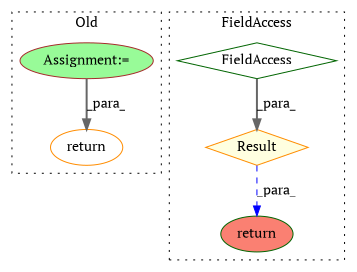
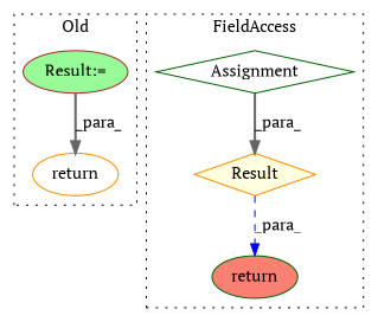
  digraph {
    fontname="PT Serif"
    node [a=41 color=darkorange fillcolor=white fontname="PT Serif" shape=ellipse style=filled]
    edge [color=gray40 fontname="PT Serif" style=bold]
    n1 [l=12 label=return s=519]
-   n2 [a=7 color=brown fillcolor=palegreen l=1 label="Assignment:=" s=371]
+   n2 [a=7 color=brown fillcolor=palegreen l=1 label="Result:=" s=371]
    n3 [a=32 fillcolor=lightyellow l="7,1" label=Result s="627,674" shape=diamond]
    n4 [color=darkgreen fillcolor=salmon l=7 label=return s=620]
-   n5 [a=22 color=darkgreen l=14 label=FieldAccess s=660 shape=diamond]
+   n5 [a=22 color=darkgreen l=14 label=Assignment s=660 shape=diamond]
    subgraph cluster_1 {
      label=Old
      style=dotted
      n1
      n2
    }
    subgraph cluster_2 {
      label=FieldAccess
      style=dotted
      n3
      n4
      n5
    }
    n2 -> n1 [label=_para_]
    n3 -> n4 [color=blue label=_para_ style=dashed]
    n5 -> n3 [label=_para_]
  }
